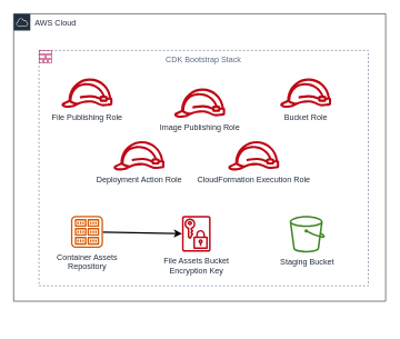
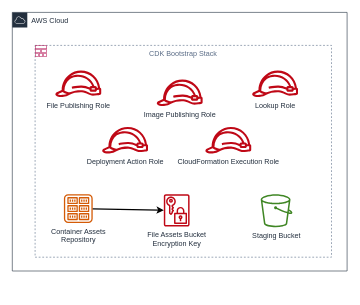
  <mxCell id="0" />
  <mxCell id="1" parent="0" />
  <mxCell id="2" value="AWS Cloud" style="points=[[0,0],[0.25,0],[0.5,0],[0.75,0],[1,0],[1,0.25],[1,0.5],[1,0.75],[1,1],[0.75,1],[0.5,1],[0.25,1],[0,1],[0,0.75],[0,0.5],[0,0.25]];outlineConnect=0;gradientColor=none;html=1;whiteSpace=wrap;fontSize=12;fontStyle=0;container=1;pointerEvents=0;collapsible=0;recursiveResize=0;shape=mxgraph.aws4.group;grIcon=mxgraph.aws4.group_aws_cloud;strokeColor=#232F3E;fillColor=none;verticalAlign=top;align=left;spacingLeft=30;fontColor=#232F3E;dashed=0;" parent="1" vertex="1"><mxGeometry x="20" y="20" width="558" height="431" as="geometry" /></mxCell>
  <mxCell id="3" value="" style="group" parent="2" vertex="1" connectable="0"><mxGeometry x="38" y="55" width="494" height="411" as="geometry" /></mxCell>
  <mxCell id="4" value="CDK Bootstrap Stack" style="fillColor=none;strokeColor=#5A6C86;dashed=1;verticalAlign=top;fontStyle=0;fontColor=#5A6C86;" parent="3" vertex="1"><mxGeometry width="494" height="353" as="geometry" /></mxCell>
  <mxCell id="5" value="" style="sketch=0;outlineConnect=0;fontColor=#232F3E;gradientColor=none;fillColor=#B0084D;strokeColor=none;dashed=0;verticalLabelPosition=bottom;verticalAlign=top;align=center;html=1;fontSize=12;fontStyle=0;aspect=fixed;pointerEvents=1;shape=mxgraph.aws4.stack;" parent="3" vertex="1"><mxGeometry width="19.5" height="19" as="geometry" /></mxCell>
  <mxCell id="6" value="Image Publishing Role" style="sketch=0;outlineConnect=0;fontColor=#232F3E;gradientColor=none;fillColor=#BF0816;strokeColor=none;dashed=0;verticalLabelPosition=bottom;verticalAlign=top;align=center;html=1;fontSize=12;fontStyle=0;aspect=fixed;pointerEvents=1;shape=mxgraph.aws4.role;" parent="3" vertex="1"><mxGeometry x="202" y="57" width="78" height="44" as="geometry" /></mxCell>
- <mxCell id="7" value="Bucket Role" style="sketch=0;outlineConnect=0;fontColor=#232F3E;gradientColor=none;fillColor=#BF0816;strokeColor=none;dashed=0;verticalLabelPosition=bottom;verticalAlign=top;align=center;html=1;fontSize=12;fontStyle=0;aspect=fixed;pointerEvents=1;shape=mxgraph.aws4.role;" parent="3" vertex="1"><mxGeometry x="361" y="42" width="78" height="44" as="geometry" /></mxCell>
+ <mxCell id="7" value="Lookup Role" style="sketch=0;outlineConnect=0;fontColor=#232F3E;gradientColor=none;fillColor=#BF0816;strokeColor=none;dashed=0;verticalLabelPosition=bottom;verticalAlign=top;align=center;html=1;fontSize=12;fontStyle=0;aspect=fixed;pointerEvents=1;shape=mxgraph.aws4.role;" parent="3" vertex="1"><mxGeometry x="361" y="42" width="78" height="44" as="geometry" /></mxCell>
  <mxCell id="8" value="File Publishing Role" style="sketch=0;outlineConnect=0;fontColor=#232F3E;gradientColor=none;fillColor=#BF0816;strokeColor=none;dashed=0;verticalLabelPosition=bottom;verticalAlign=top;align=center;html=1;fontSize=12;fontStyle=0;aspect=fixed;pointerEvents=1;shape=mxgraph.aws4.role;" parent="3" vertex="1"><mxGeometry x="33" y="42" width="78" height="44" as="geometry" /></mxCell>
  <mxCell id="9" value="CloudFormation Execution Role" style="sketch=0;outlineConnect=0;fontColor=#232F3E;gradientColor=none;fillColor=#BF0816;strokeColor=none;dashed=0;verticalLabelPosition=bottom;verticalAlign=top;align=center;html=1;fontSize=12;fontStyle=0;aspect=fixed;pointerEvents=1;shape=mxgraph.aws4.role;" parent="3" vertex="1"><mxGeometry x="283" y="136" width="78" height="44" as="geometry" /></mxCell>
  <mxCell id="10" value="Staging Bucket" style="sketch=0;outlineConnect=0;fontColor=#232F3E;gradientColor=none;fillColor=#3F8624;strokeColor=none;dashed=0;verticalLabelPosition=bottom;verticalAlign=top;align=center;html=1;fontSize=12;fontStyle=0;aspect=fixed;pointerEvents=1;shape=mxgraph.aws4.bucket;" parent="3" vertex="1"><mxGeometry x="376" y="248" width="52.88" height="55" as="geometry" /></mxCell>
  <mxCell id="11" value="File Assets Bucket &lt;br&gt;Encryption Key" style="sketch=0;outlineConnect=0;fontColor=#232F3E;gradientColor=none;fillColor=#BF0816;strokeColor=none;dashed=0;verticalLabelPosition=bottom;verticalAlign=top;align=center;html=1;fontSize=12;fontStyle=0;aspect=fixed;pointerEvents=1;shape=mxgraph.aws4.data_encryption_key;" parent="3" vertex="1"><mxGeometry x="214.54" y="248" width="42.92" height="54" as="geometry" /></mxCell>
  <mxCell id="12" value="Deployment Action Role" style="sketch=0;outlineConnect=0;fontColor=#232F3E;gradientColor=none;fillColor=#BF0816;strokeColor=none;dashed=0;verticalLabelPosition=bottom;verticalAlign=top;align=center;html=1;fontSize=12;fontStyle=0;aspect=fixed;pointerEvents=1;shape=mxgraph.aws4.role;" parent="3" vertex="1"><mxGeometry x="111" y="136" width="78" height="44" as="geometry" /></mxCell>
  <mxCell id="13" value="Container Assets &lt;br&gt;Repository" style="sketch=0;outlineConnect=0;fontColor=#232F3E;gradientColor=none;fillColor=#D45B07;strokeColor=none;dashed=0;verticalLabelPosition=bottom;verticalAlign=top;align=center;html=1;fontSize=12;fontStyle=0;aspect=fixed;pointerEvents=1;shape=mxgraph.aws4.registry;" parent="3" vertex="1"><mxGeometry x="48" y="248" width="48" height="48" as="geometry" /></mxCell>
  <mxCell id="14" style="edgeStyle=none;html=1;fontColor=#232F3E;strokeWidth=2;" parent="3" source="13" target="11" edge="1"><mxGeometry relative="1" as="geometry" /></mxCell>
